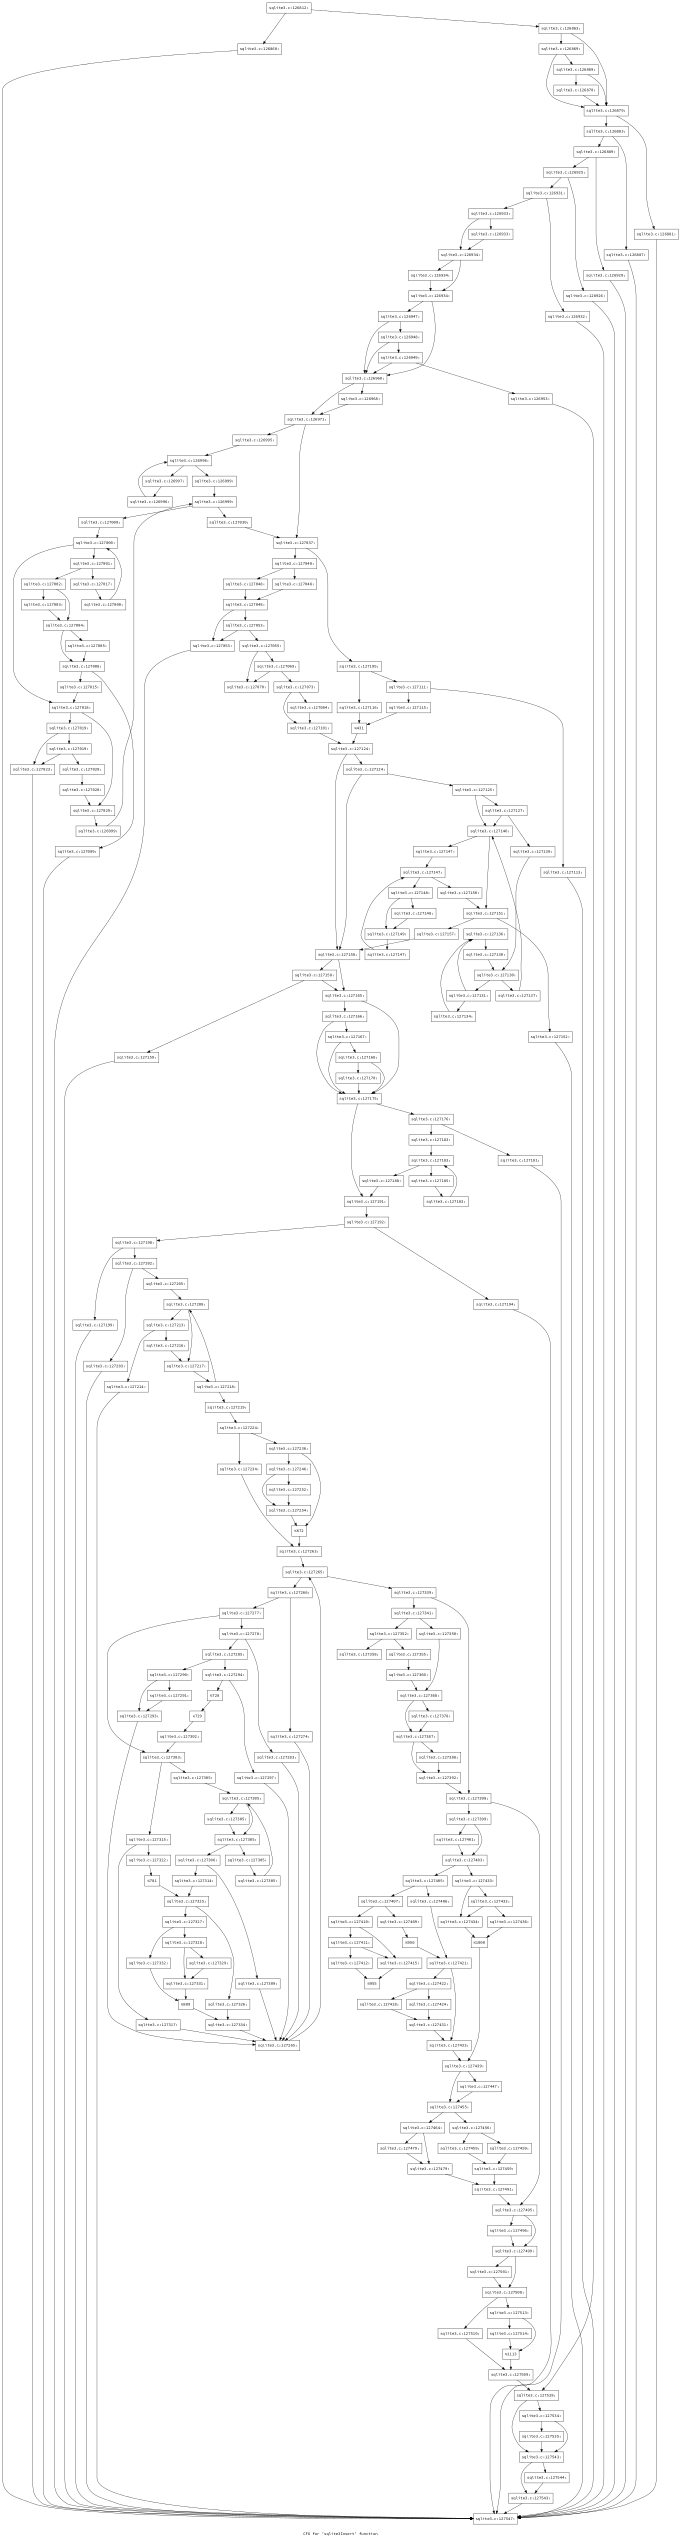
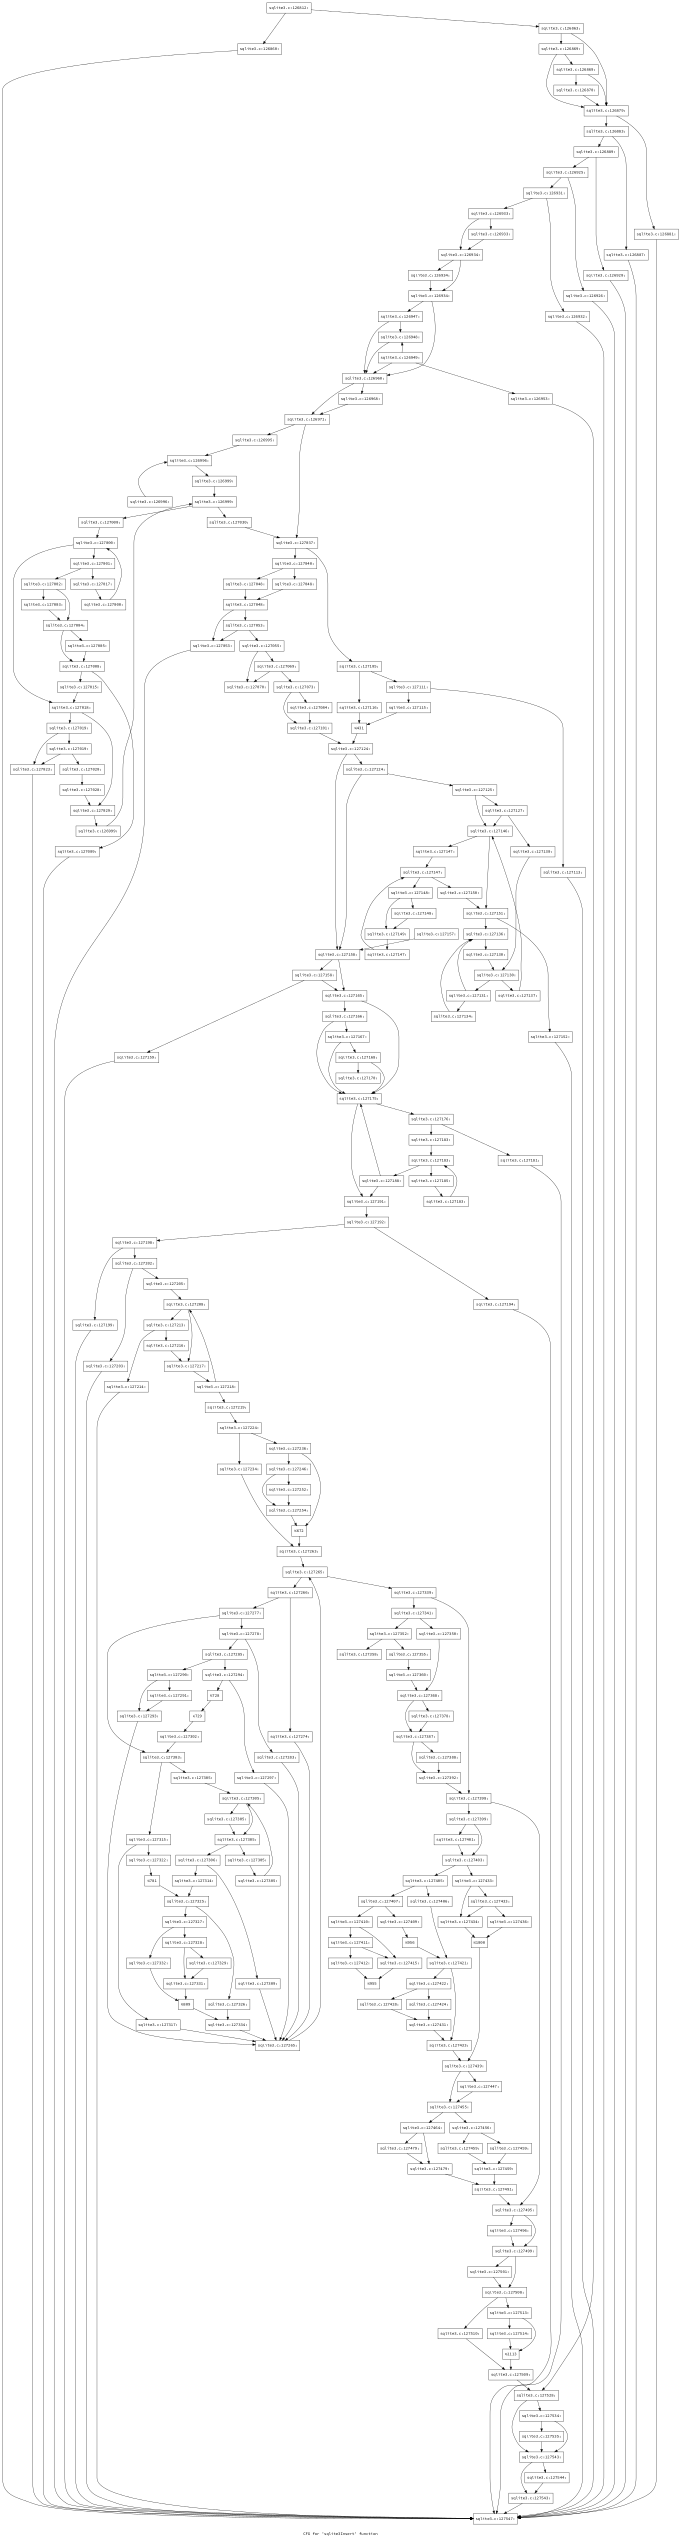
  digraph {
    fontname="Source Code Pro"
    label="CFG for 'sqlite3Insert' function"
    node [fontname="Source Code Pro" shape=record]
    edge [fontname="Source Code Pro"]
    n1 [label="{sqlite3.c:126812:}"]
    n2 [label="{sqlite3.c:126860:}"]
    n3 [label="{sqlite3.c:126863:}"]
    n4 [label="{sqlite3.c:127547:}"]
    n5 [label="{sqlite3.c:126869:}"]
    n6 [label="{sqlite3.c:126879:}"]
    n7 [label="{sqlite3.c:126869:}"]
    n8 [label="{sqlite3.c:126881:}"]
    n9 [label="{sqlite3.c:126883:}"]
    n10 [label="{sqlite3.c:126870:}"]
    n11 [label="{sqlite3.c:126887:}"]
    n12 [label="{sqlite3.c:126889:}"]
    n13 [label="{sqlite3.c:126920:}"]
    n14 [label="{sqlite3.c:126925:}"]
    n15 [label="{sqlite3.c:126926:}"]
    n16 [label="{sqlite3.c:126931:}"]
    n17 [label="{sqlite3.c:126932:}"]
    n18 [label="{sqlite3.c:126933:}"]
    n19 [label="{sqlite3.c:126933:}"]
    n20 [label="{sqlite3.c:126934:}"]
    n21 [label="{sqlite3.c:126934:}"]
    n22 [label="{sqlite3.c:126934:}"]
    n23 [label="{sqlite3.c:126947:}"]
    n24 [label="{sqlite3.c:126960:}"]
    n25 [label="{sqlite3.c:126948:}"]
    n26 [label="{sqlite3.c:126968:}"]
    n27 [label="{sqlite3.c:126971:}"]
    n28 [label="{sqlite3.c:126949:}"]
    n29 [label="{sqlite3.c:126995:}"]
    n30 [label="{sqlite3.c:127037:}"]
    n31 [label="{sqlite3.c:126953:}"]
    n32 [label="{sqlite3.c:127528:}"]
    n33 [label="{sqlite3.c:127534:}"]
    n34 [label="{sqlite3.c:127543:}"]
    n35 [label="{sqlite3.c:127535:}"]
    n36 [label="{sqlite3.c:127544:}"]
    n37 [label="{sqlite3.c:127543:}"]
    n38 [label="{sqlite3.c:126996:}"]
    n39 [label="{sqlite3.c:127040:}"]
    n40 [label="{sqlite3.c:127105:}"]
-   n41 [label="{sqlite3.c:126997:}"]
    n42 [label="{sqlite3.c:126999:}"]
    n43 [label="{sqlite3.c:127048:}"]
    n44 [label="{sqlite3.c:127048:}"]
    n45 [label="{sqlite3.c:127111:}"]
    n46 [label="{sqlite3.c:127116:}"]
    n47 [label="{sqlite3.c:126996:}"]
    n48 [label="{sqlite3.c:126999:}"]
    n49 [label="{sqlite3.c:127000:}"]
    n50 [label="{sqlite3.c:127030:}"]
    n51 [label="{sqlite3.c:127000:}"]
    n52 [label="{sqlite3.c:127001:}"]
    n53 [label="{sqlite3.c:127018:}"]
    n54 [label="{sqlite3.c:127002:}"]
    n55 [label="{sqlite3.c:127017:}"]
    n56 [label="{sqlite3.c:127019:}"]
    n57 [label="{sqlite3.c:127029:}"]
    n58 [label="{sqlite3.c:127003:}"]
    n59 [label="{sqlite3.c:127004:}"]
    n60 [label="{sqlite3.c:127000:}"]
    n61 [label="{sqlite3.c:127019:}"]
    n62 [label="{sqlite3.c:127023:}"]
    n63 [label="{sqlite3.c:126999:}"]
    n64 [label="{sqlite3.c:127005:}"]
    n65 [label="{sqlite3.c:127008:}"]
    n66 [label="{sqlite3.c:127009:}"]
    n67 [label="{sqlite3.c:127015:}"]
    n68 [label="{sqlite3.c:127020:}"]
    n69 [label="{sqlite3.c:127028:}"]
    n70 [label="{sqlite3.c:127048:}"]
    n71 [label="{sqlite3.c:127113:}"]
    n72 [label="{sqlite3.c:127115:}"]
    n73 [label="{%431}"]
    n74 [label="{sqlite3.c:127053:}"]
    n75 [label="{sqlite3.c:127053:}"]
    n76 [label="{sqlite3.c:127055:}"]
    n77 [label="{sqlite3.c:127070:}"]
    n78 [label="{sqlite3.c:127069:}"]
    n79 [label="{sqlite3.c:127073:}"]
    n80 [label="{sqlite3.c:127084:}"]
    n81 [label="{sqlite3.c:127101:}"]
    n82 [label="{sqlite3.c:127124:}"]
    n83 [label="{sqlite3.c:127124:}"]
    n84 [label="{sqlite3.c:127158:}"]
    n85 [label="{sqlite3.c:127125:}"]
    n86 [label="{sqlite3.c:127158:}"]
    n87 [label="{sqlite3.c:127165:}"]
    n88 [label="{sqlite3.c:127127:}"]
    n89 [label="{sqlite3.c:127146:}"]
    n90 [label="{sqlite3.c:127159:}"]
    n91 [label="{sqlite3.c:127166:}"]
    n92 [label="{sqlite3.c:127175:}"]
    n93 [label="{sqlite3.c:127130:}"]
    n94 [label="{sqlite3.c:127147:}"]
    n95 [label="{sqlite3.c:127151:}"]
    n96 [label="{sqlite3.c:127130:}"]
    n97 [label="{sqlite3.c:127147:}"]
    n98 [label="{sqlite3.c:127152:}"]
    n99 [label="{sqlite3.c:127157:}"]
    n100 [label="{sqlite3.c:127131:}"]
    n101 [label="{sqlite3.c:127137:}"]
    n102 [label="{sqlite3.c:127134:}"]
    n103 [label="{sqlite3.c:127136:}"]
    n104 [label="{sqlite3.c:127130:}"]
    n105 [label="{sqlite3.c:127148:}"]
    n106 [label="{sqlite3.c:127150:}"]
    n107 [label="{sqlite3.c:127148:}"]
    n108 [label="{sqlite3.c:127149:}"]
    n109 [label="{sqlite3.c:127147:}"]
    n110 [label="{sqlite3.c:127167:}"]
    n111 [label="{sqlite3.c:127191:}"]
    n112 [label="{sqlite3.c:127176:}"]
    n113 [label="{sqlite3.c:127168:}"]
    n114 [label="{sqlite3.c:127192:}"]
    n115 [label="{sqlite3.c:127181:}"]
    n116 [label="{sqlite3.c:127183:}"]
    n117 [label="{sqlite3.c:127170:}"]
    n118 [label="{sqlite3.c:127194:}"]
    n119 [label="{sqlite3.c:127198:}"]
    n120 [label="{sqlite3.c:127224:}"]
    n121 [label="{sqlite3.c:127234:}"]
    n122 [label="{sqlite3.c:127236:}"]
    n123 [label="{sqlite3.c:127183:}"]
    n124 [label="{sqlite3.c:127185:}"]
    n125 [label="{sqlite3.c:127188:}"]
    n126 [label="{sqlite3.c:127183:}"]
    n127 [label="{sqlite3.c:127199:}"]
    n128 [label="{sqlite3.c:127202:}"]
    n129 [label="{sqlite3.c:127263:}"]
    n130 [label="{sqlite3.c:127246:}"]
    n131 [label="{%672}"]
    n132 [label="{sqlite3.c:127203:}"]
    n133 [label="{sqlite3.c:127205:}"]
    n134 [label="{sqlite3.c:127208:}"]
    n135 [label="{sqlite3.c:127213:}"]
    n136 [label="{sqlite3.c:127217:}"]
    n137 [label="{sqlite3.c:127214:}"]
    n138 [label="{sqlite3.c:127216:}"]
    n139 [label="{sqlite3.c:127218:}"]
    n140 [label="{sqlite3.c:127219:}"]
    n141 [label="{sqlite3.c:127265:}"]
    n142 [label="{sqlite3.c:127252:}"]
    n143 [label="{sqlite3.c:127254:}"]
    n144 [label="{sqlite3.c:127266:}"]
    n145 [label="{sqlite3.c:127339:}"]
    n146 [label="{sqlite3.c:127274:}"]
    n147 [label="{sqlite3.c:127277:}"]
    n148 [label="{sqlite3.c:127341:}"]
    n149 [label="{sqlite3.c:127398:}"]
    n150 [label="{sqlite3.c:127265:}"]
    n151 [label="{sqlite3.c:127278:}"]
    n152 [label="{sqlite3.c:127303:}"]
    n153 [label="{sqlite3.c:127350:}"]
    n154 [label="{sqlite3.c:127352:}"]
    n155 [label="{sqlite3.c:127495:}"]
    n156 [label="{sqlite3.c:127399:}"]
    n157 [label="{sqlite3.c:127283:}"]
    n158 [label="{sqlite3.c:127285:}"]
    n159 [label="{sqlite3.c:127305:}"]
    n160 [label="{sqlite3.c:127315:}"]
    n161 [label="{sqlite3.c:127290:}"]
    n162 [label="{sqlite3.c:127294:}"]
    n163 [label="{sqlite3.c:127305:}"]
    n164 [label="{sqlite3.c:127317:}"]
    n165 [label="{sqlite3.c:127322:}"]
    n166 [label="{sqlite3.c:127291:}"]
    n167 [label="{sqlite3.c:127293:}"]
    n168 [label="{sqlite3.c:127297:}"]
    n169 [label="{%728}"]
    n170 [label="{%729}"]
    n171 [label="{sqlite3.c:127302:}"]
    n172 [label="{sqlite3.c:127305:}"]
    n173 [label="{sqlite3.c:127305:}"]
    n174 [label="{%781}"]
    n175 [label="{sqlite3.c:127305:}"]
    n176 [label="{sqlite3.c:127306:}"]
    n177 [label="{sqlite3.c:127305:}"]
    n178 [label="{sqlite3.c:127309:}"]
    n179 [label="{sqlite3.c:127314:}"]
    n180 [label="{sqlite3.c:127325:}"]
    n181 [label="{sqlite3.c:127326:}"]
    n182 [label="{sqlite3.c:127327:}"]
    n183 [label="{sqlite3.c:127334:}"]
    n184 [label="{sqlite3.c:127328:}"]
    n185 [label="{sqlite3.c:127332:}"]
    n186 [label="{sqlite3.c:127329:}"]
    n187 [label="{sqlite3.c:127331:}"]
    n188 [label="{%809}"]
    n189 [label="{sqlite3.c:127368:}"]
    n190 [label="{sqlite3.c:127355:}"]
    n191 [label="{sqlite3.c:127358:}"]
    n192 [label="{sqlite3.c:127496:}"]
    n193 [label="{sqlite3.c:127499:}"]
    n194 [label="{sqlite3.c:127401:}"]
    n195 [label="{sqlite3.c:127403:}"]
    n196 [label="{sqlite3.c:127378:}"]
    n197 [label="{sqlite3.c:127387:}"]
    n198 [label="{sqlite3.c:127360:}"]
    n199 [label="{sqlite3.c:127392:}"]
    n200 [label="{sqlite3.c:127388:}"]
    n201 [label="{sqlite3.c:127501:}"]
    n202 [label="{sqlite3.c:127508:}"]
    n203 [label="{sqlite3.c:127405:}"]
    n204 [label="{sqlite3.c:127433:}"]
    n205 [label="{sqlite3.c:127406:}"]
    n206 [label="{sqlite3.c:127407:}"]
    n207 [label="{sqlite3.c:127434:}"]
    n208 [label="{sqlite3.c:127433:}"]
    n209 [label="{sqlite3.c:127421:}"]
    n210 [label="{sqlite3.c:127409:}"]
    n211 [label="{sqlite3.c:127410:}"]
    n212 [label="{%1000}"]
    n213 [label="{sqlite3.c:127436:}"]
    n214 [label="{sqlite3.c:127433:}"]
    n215 [label="{sqlite3.c:127422:}"]
    n216 [label="{%956}"]
    n217 [label="{sqlite3.c:127411:}"]
    n218 [label="{sqlite3.c:127415:}"]
    n219 [label="{sqlite3.c:127439:}"]
    n220 [label="{sqlite3.c:127428:}"]
    n221 [label="{sqlite3.c:127424:}"]
    n222 [label="{sqlite3.c:127412:}"]
    n223 [label="{%955}"]
    n224 [label="{sqlite3.c:127447:}"]
    n225 [label="{sqlite3.c:127455:}"]
    n226 [label="{sqlite3.c:127431:}"]
    n227 [label="{sqlite3.c:127456:}"]
    n228 [label="{sqlite3.c:127464:}"]
    n229 [label="{sqlite3.c:127459:}"]
    n230 [label="{sqlite3.c:127459:}"]
    n231 [label="{sqlite3.c:127479:}"]
    n232 [label="{sqlite3.c:127479:}"]
    n233 [label="{sqlite3.c:127459:}"]
    n234 [label="{sqlite3.c:127491:}"]
    n235 [label="{sqlite3.c:127510:}"]
    n236 [label="{sqlite3.c:127513:}"]
    n237 [label="{sqlite3.c:127509:}"]
    n238 [label="{sqlite3.c:127514:}"]
    n239 [label="{%1113}"]
    n1 -> n2
    n1 -> n3
    n2 -> n4
    n3 -> n5
    n3 -> n6
    n5 -> n6
    n5 -> n7
    n6 -> n8
    n6 -> n9
    n7 -> n6
    n7 -> n10
    n8 -> n4
    n9 -> n11
    n9 -> n12
    n10 -> n6
    n11 -> n4
    n12 -> n13
    n12 -> n14
    n13 -> n4
    n14 -> n15
    n14 -> n16
    n15 -> n4
    n16 -> n17
    n16 -> n18
    n17 -> n4
    n18 -> n19
    n18 -> n20
    n19 -> n20
    n20 -> n21
    n20 -> n22
    n21 -> n23
    n21 -> n24
    n22 -> n21
    n23 -> n24
    n23 -> n25
    n24 -> n26
    n24 -> n27
    n25 -> n24
-   n25 -> n28
+   n28 -> n25
    n26 -> n27
    n27 -> n29
    n27 -> n30
    n28 -> n24
    n28 -> n31
    n29 -> n38
    n30 -> n39
    n30 -> n40
    n31 -> n32
    n32 -> n33
    n32 -> n34
    n33 -> n34
    n33 -> n35
    n34 -> n36
    n34 -> n37
    n35 -> n34
    n36 -> n37
    n37 -> n4
-   n38 -> n41
    n38 -> n42
    n39 -> n43
    n39 -> n44
    n40 -> n45
    n40 -> n46
-   n41 -> n47
    n42 -> n48
    n43 -> n70
    n44 -> n70
    n45 -> n71
    n45 -> n72
    n46 -> n73
    n47 -> n38
    n48 -> n49
    n48 -> n50
    n49 -> n51
    n50 -> n30
    n51 -> n52
    n51 -> n53
    n52 -> n54
    n52 -> n55
    n53 -> n56
    n53 -> n57
    n54 -> n58
    n54 -> n59
    n55 -> n60
    n56 -> n61
    n56 -> n62
    n57 -> n63
    n58 -> n59
    n59 -> n64
    n59 -> n65
    n60 -> n51
    n61 -> n62
    n61 -> n68
    n62 -> n4
    n63 -> n48
    n64 -> n65
    n65 -> n66
    n65 -> n67
    n66 -> n4
    n67 -> n53
    n68 -> n69
    n69 -> n57
    n70 -> n74
    n70 -> n75
    n71 -> n4
    n72 -> n73
    n73 -> n82
    n74 -> n4
    n75 -> n74
    n75 -> n76
    n76 -> n77
    n76 -> n78
    n78 -> n77
    n78 -> n79
    n79 -> n80
    n79 -> n81
    n80 -> n81
    n81 -> n82
    n82 -> n83
    n82 -> n84
    n83 -> n84
    n83 -> n85
    n84 -> n86
    n84 -> n87
    n85 -> n88
    n85 -> n89
    n86 -> n87
    n86 -> n90
    n87 -> n91
    n87 -> n92
    n88 -> n89
    n88 -> n93
    n89 -> n94
    n89 -> n95
    n90 -> n4
    n91 -> n92
    n91 -> n110
    n92 -> n111
    n92 -> n112
    n93 -> n96
    n94 -> n97
    n95 -> n98
-   n95 -> n99
+   n95 -> n103
    n96 -> n100
    n96 -> n101
    n97 -> n105
    n97 -> n106
    n98 -> n4
    n99 -> n84
    n100 -> n102
    n100 -> n103
    n101 -> n89
    n102 -> n103
    n103 -> n104
    n104 -> n96
    n105 -> n107
    n105 -> n108
    n106 -> n95
    n107 -> n108
    n108 -> n109
    n109 -> n97
    n110 -> n92
    n110 -> n113
    n111 -> n114
    n112 -> n115
    n112 -> n116
    n113 -> n92
    n113 -> n117
    n114 -> n118
    n114 -> n119
    n115 -> n4
    n116 -> n123
-   n117 -> n92
+   n125 -> n92
    n118 -> n4
    n119 -> n127
    n119 -> n128
    n120 -> n121
    n120 -> n122
    n121 -> n129
    n122 -> n130
    n122 -> n131
    n123 -> n124
    n123 -> n125
    n124 -> n126
    n125 -> n111
    n126 -> n123
    n127 -> n4
    n128 -> n132
    n128 -> n133
    n129 -> n141
    n130 -> n142
    n130 -> n143
    n131 -> n129
    n132 -> n4
    n133 -> n134
    n134 -> n135
    n134 -> n136
    n135 -> n137
    n135 -> n138
    n136 -> n139
    n137 -> n4
    n138 -> n136
    n139 -> n134
    n139 -> n140
    n140 -> n120
    n141 -> n144
    n141 -> n145
    n142 -> n143
    n143 -> n131
    n144 -> n146
    n144 -> n147
    n145 -> n148
    n145 -> n149
    n146 -> n150
    n147 -> n151
    n147 -> n152
    n148 -> n153
    n148 -> n154
    n149 -> n155
    n149 -> n156
    n150 -> n141
    n151 -> n157
    n151 -> n158
    n152 -> n159
    n152 -> n160
    n153 -> n189
    n154 -> n190
    n154 -> n191
    n155 -> n192
    n155 -> n193
    n156 -> n194
    n156 -> n195
    n157 -> n150
    n158 -> n161
    n158 -> n162
    n159 -> n163
    n160 -> n164
    n160 -> n165
    n161 -> n166
    n161 -> n167
    n162 -> n168
    n162 -> n169
    n163 -> n172
    n163 -> n173
    n164 -> n150
    n165 -> n174
    n166 -> n167
    n167 -> n150
    n168 -> n150
    n169 -> n170
    n170 -> n171
    n171 -> n152
    n172 -> n173
    n173 -> n175
    n173 -> n176
    n174 -> n180
    n175 -> n177
    n176 -> n178
    n176 -> n179
    n177 -> n163
    n178 -> n150
    n179 -> n180
    n180 -> n181
    n180 -> n182
    n181 -> n183
    n182 -> n184
    n182 -> n185
    n183 -> n150
    n184 -> n186
    n184 -> n187
    n185 -> n188
    n186 -> n187
    n187 -> n188
    n188 -> n183
    n189 -> n196
    n189 -> n197
    n190 -> n198
    n192 -> n193
    n193 -> n201
    n193 -> n202
    n194 -> n195
    n195 -> n203
    n195 -> n204
    n196 -> n197
    n197 -> n199
    n197 -> n200
    n198 -> n189
    n199 -> n149
    n200 -> n199
    n201 -> n202
    n202 -> n235
    n202 -> n236
    n203 -> n205
    n203 -> n206
    n204 -> n207
    n204 -> n208
    n205 -> n209
    n206 -> n210
    n206 -> n211
    n207 -> n212
    n208 -> n207
    n208 -> n213
    n209 -> n214
    n209 -> n215
    n210 -> n216
    n211 -> n217
    n211 -> n218
    n212 -> n219
    n213 -> n212
    n214 -> n219
    n215 -> n220
    n215 -> n221
    n216 -> n209
    n217 -> n218
    n217 -> n222
    n218 -> n223
    n219 -> n224
    n219 -> n225
    n220 -> n226
    n221 -> n226
    n222 -> n223
    n224 -> n225
    n225 -> n227
    n225 -> n228
    n226 -> n214
    n227 -> n229
    n227 -> n230
    n228 -> n231
    n228 -> n232
    n229 -> n233
    n230 -> n233
    n231 -> n234
    n232 -> n231
    n233 -> n234
    n234 -> n155
    n235 -> n237
    n236 -> n238
    n236 -> n239
    n237 -> n32
    n238 -> n239
    n239 -> n237
  }
